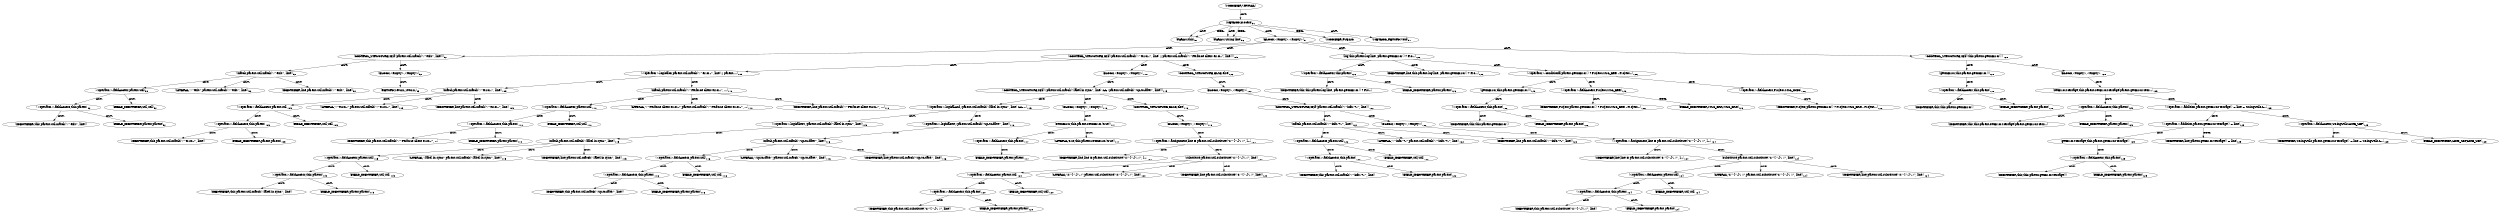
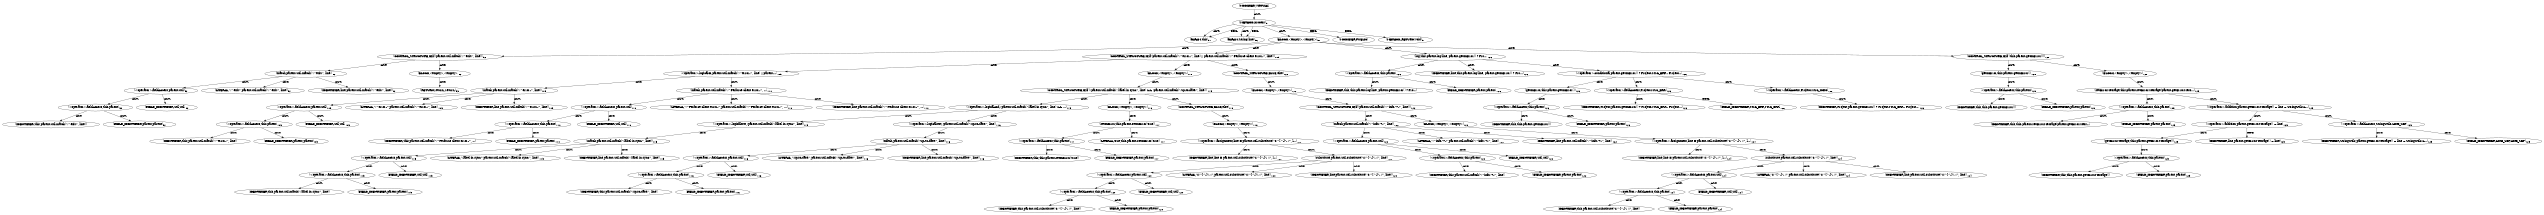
  digraph {
    n1 [label=<(METHOD,process)<SUB>91</SUB>>]
    n2 [label=<(PARAM,this)<SUB>91</SUB>>]
    n3 [label=<(PARAM,String line)<SUB>96</SUB>>]
    n4 [label=<(BLOCK,&lt;empty&gt;,&lt;empty&gt;)<SUB>91</SUB>>]
    n5 [label=<(MODIFIER,PUBLIC)>]
    n6 [label=<(METHOD_RETURN,void)<SUB>91</SUB>>]
    n7 [label=<(CONTROL_STRUCTURE,IF,if (parent.util.match(&quot;/^exit/&quot;, line)))<SUB>92</SUB>>]
    n8 [label=<(CONTROL_STRUCTURE,IF,if (parent.util.match(&quot;/^error:/&quot;, line) || parent.util.match(&quot;/^Perforce client error:/&quot;, line)))<SUB>109</SUB>>]
    n9 [label=<(log,this.parent.log(line, parent.getInError() ? Pro...)<SUB>126</SUB>>]
    n10 [label=<(CONTROL_STRUCTURE,IF,if (this.parent.getInError()))<SUB>128</SUB>>]
    n11 [label=<(MODIFIER,VIRTUAL)>]
    n12 [label=<(match,parent.util.match(&quot;/^exit/&quot;, line))<SUB>92</SUB>>]
    n13 [label=<(BLOCK,&lt;empty&gt;,&lt;empty&gt;)<SUB>92</SUB>>]
    n14 [label=<(&lt;operator&gt;.logicalOr,parent.util.match(&quot;/^error:/&quot;, line) || parent....)<SUB>109</SUB>>]
    n15 [label=<(BLOCK,&lt;empty&gt;,&lt;empty&gt;)<SUB>110</SUB>>]
    n16 [label=<(CONTROL_STRUCTURE,ELSE,else)<SUB>122</SUB>>]
    n17 [label=<(&lt;operator&gt;.fieldAccess,this.parent)<SUB>126</SUB>>]
    n18 [label=<(IDENTIFIER,line,this.parent.log(line, parent.getInError() ? Pro...)<SUB>126</SUB>>]
    n19 [label=<(&lt;operator&gt;.conditional,parent.getInError() ? Project.MSG_ERR : Project...)<SUB>126</SUB>>]
    n20 [label=<(getInError,this.parent.getInError())<SUB>128</SUB>>]
    n21 [label=<(BLOCK,&lt;empty&gt;,&lt;empty&gt;)<SUB>128</SUB>>]
    n22 [label=<(&lt;operator&gt;.fieldAccess,parent.util)<SUB>92</SUB>>]
    n23 [label=<(LITERAL,&quot;/^exit/&quot;,parent.util.match(&quot;/^exit/&quot;, line))<SUB>92</SUB>>]
    n24 [label=<(IDENTIFIER,line,parent.util.match(&quot;/^exit/&quot;, line))<SUB>92</SUB>>]
    n25 [label=<(RETURN,return;,return;)<SUB>93</SUB>>]
    n26 [label=<(&lt;operator&gt;.fieldAccess,this.parent)<SUB>92</SUB>>]
    n27 [label=<(FIELD_IDENTIFIER,util,util)<SUB>92</SUB>>]
    n28 [label=<(IDENTIFIER,this,parent.util.match(&quot;/^exit/&quot;, line))>]
    n29 [label=<(FIELD_IDENTIFIER,parent,parent)<SUB>92</SUB>>]
    n30 [label=<(match,parent.util.match(&quot;/^error:/&quot;, line))<SUB>109</SUB>>]
    n31 [label=<(match,parent.util.match(&quot;/^Perforce client error:/&quot;, ...)<SUB>110</SUB>>]
    n32 [label=<(CONTROL_STRUCTURE,IF,if (!parent.util.match(&quot;/label in sync/&quot;, line) &amp;&amp; !parent.util.match(&quot;/up-to-date/&quot;, line)))<SUB>115</SUB>>]
    n33 [label=<(BLOCK,&lt;empty&gt;,&lt;empty&gt;)<SUB>122</SUB>>]
    n34 [label=<(&lt;operator&gt;.fieldAccess,parent.util)<SUB>109</SUB>>]
    n35 [label=<(LITERAL,&quot;/^error:/&quot;,parent.util.match(&quot;/^error:/&quot;, line))<SUB>109</SUB>>]
    n36 [label=<(IDENTIFIER,line,parent.util.match(&quot;/^error:/&quot;, line))<SUB>109</SUB>>]
    n37 [label=<(&lt;operator&gt;.fieldAccess,parent.util)<SUB>110</SUB>>]
    n38 [label=<(LITERAL,&quot;/^Perforce client error:/&quot;,parent.util.match(&quot;/^Perforce client error:/&quot;, ...)<SUB>110</SUB>>]
    n39 [label=<(IDENTIFIER,line,parent.util.match(&quot;/^Perforce client error:/&quot;, ...)<SUB>110</SUB>>]
    n40 [label=<(&lt;operator&gt;.fieldAccess,this.parent)<SUB>109</SUB>>]
    n41 [label=<(FIELD_IDENTIFIER,util,util)<SUB>109</SUB>>]
    n42 [label=<(IDENTIFIER,this,parent.util.match(&quot;/^error:/&quot;, line))>]
    n43 [label=<(FIELD_IDENTIFIER,parent,parent)<SUB>109</SUB>>]
    n44 [label=<(&lt;operator&gt;.fieldAccess,this.parent)<SUB>110</SUB>>]
    n45 [label=<(FIELD_IDENTIFIER,util,util)<SUB>110</SUB>>]
    n46 [label=<(IDENTIFIER,this,parent.util.match(&quot;/^Perforce client error:/&quot;, ...)>]
    n47 [label=<(FIELD_IDENTIFIER,parent,parent)<SUB>110</SUB>>]
    n48 [label=<(&lt;operator&gt;.logicalAnd,!parent.util.match(&quot;/label in sync/&quot;, line) &amp;&amp; ...)<SUB>115</SUB>>]
    n49 [label=<(BLOCK,&lt;empty&gt;,&lt;empty&gt;)<SUB>116</SUB>>]
    n50 [label=<(CONTROL_STRUCTURE,ELSE,else)<SUB>118</SUB>>]
    n51 [label=<(&lt;operator&gt;.logicalNot,!parent.util.match(&quot;/label in sync/&quot;, line))<SUB>115</SUB>>]
    n52 [label=<(&lt;operator&gt;.logicalNot,!parent.util.match(&quot;/up-to-date/&quot;, line))<SUB>116</SUB>>]
    n53 [label=<(setInError,this.parent.setInError(true))<SUB>117</SUB>>]
    n54 [label=<(BLOCK,&lt;empty&gt;,&lt;empty&gt;)<SUB>118</SUB>>]
    n55 [label=<(match,parent.util.match(&quot;/label in sync/&quot;, line))<SUB>115</SUB>>]
    n56 [label=<(match,parent.util.match(&quot;/up-to-date/&quot;, line))<SUB>116</SUB>>]
    n57 [label=<(&lt;operator&gt;.fieldAccess,parent.util)<SUB>115</SUB>>]
    n58 [label=<(LITERAL,&quot;/label in sync/&quot;,parent.util.match(&quot;/label in sync/&quot;, line))<SUB>115</SUB>>]
    n59 [label=<(IDENTIFIER,line,parent.util.match(&quot;/label in sync/&quot;, line))<SUB>115</SUB>>]
    n60 [label=<(&lt;operator&gt;.fieldAccess,this.parent)<SUB>115</SUB>>]
    n61 [label=<(FIELD_IDENTIFIER,util,util)<SUB>115</SUB>>]
    n62 [label=<(IDENTIFIER,this,parent.util.match(&quot;/label in sync/&quot;, line))>]
    n63 [label=<(FIELD_IDENTIFIER,parent,parent)<SUB>115</SUB>>]
    n64 [label=<(&lt;operator&gt;.fieldAccess,parent.util)<SUB>116</SUB>>]
    n65 [label=<(LITERAL,&quot;/up-to-date/&quot;,parent.util.match(&quot;/up-to-date/&quot;, line))<SUB>116</SUB>>]
    n66 [label=<(IDENTIFIER,line,parent.util.match(&quot;/up-to-date/&quot;, line))<SUB>116</SUB>>]
    n67 [label=<(&lt;operator&gt;.fieldAccess,this.parent)<SUB>116</SUB>>]
    n68 [label=<(FIELD_IDENTIFIER,util,util)<SUB>116</SUB>>]
    n69 [label=<(IDENTIFIER,this,parent.util.match(&quot;/up-to-date/&quot;, line))>]
    n70 [label=<(FIELD_IDENTIFIER,parent,parent)<SUB>116</SUB>>]
    n71 [label=<(&lt;operator&gt;.fieldAccess,this.parent)<SUB>117</SUB>>]
    n72 [label=<(LITERAL,true,this.parent.setInError(true))<SUB>117</SUB>>]
+   n73 [label=<(IDENTIFIER,this,this.parent.setInError(true))>]
    n74 [label=<(FIELD_IDENTIFIER,parent,parent)<SUB>117</SUB>>]
    n75 [label=<(&lt;operator&gt;.assignment,line = parent.util.substitute(&quot;s/^[^:]*: //&quot;, l...)<SUB>120</SUB>>]
    n76 [label=<(IDENTIFIER,line,line = parent.util.substitute(&quot;s/^[^:]*: //&quot;, l...)<SUB>120</SUB>>]
    n77 [label=<(substitute,parent.util.substitute(&quot;s/^[^:]*: //&quot;, line))<SUB>120</SUB>>]
    n78 [label=<(&lt;operator&gt;.fieldAccess,parent.util)<SUB>120</SUB>>]
    n79 [label=<(LITERAL,&quot;s/^[^:]*: //&quot;,parent.util.substitute(&quot;s/^[^:]*: //&quot;, line))<SUB>120</SUB>>]
    n80 [label=<(IDENTIFIER,line,parent.util.substitute(&quot;s/^[^:]*: //&quot;, line))<SUB>120</SUB>>]
    n81 [label=<(&lt;operator&gt;.fieldAccess,this.parent)<SUB>120</SUB>>]
    n82 [label=<(FIELD_IDENTIFIER,util,util)<SUB>120</SUB>>]
    n83 [label=<(IDENTIFIER,this,parent.util.substitute(&quot;s/^[^:]*: //&quot;, line))>]
    n84 [label=<(FIELD_IDENTIFIER,parent,parent)<SUB>120</SUB>>]
    n85 [label=<(CONTROL_STRUCTURE,IF,if (parent.util.match(&quot;/^info.*?:/&quot;, line)))<SUB>122</SUB>>]
    n86 [label=<(match,parent.util.match(&quot;/^info.*?:/&quot;, line))<SUB>122</SUB>>]
    n87 [label=<(BLOCK,&lt;empty&gt;,&lt;empty&gt;)<SUB>122</SUB>>]
    n88 [label=<(&lt;operator&gt;.fieldAccess,parent.util)<SUB>122</SUB>>]
    n89 [label=<(LITERAL,&quot;/^info.*?:/&quot;,parent.util.match(&quot;/^info.*?:/&quot;, line))<SUB>122</SUB>>]
    n90 [label=<(IDENTIFIER,line,parent.util.match(&quot;/^info.*?:/&quot;, line))<SUB>122</SUB>>]
    n91 [label=<(&lt;operator&gt;.assignment,line = parent.util.substitute(&quot;s/^[^:]*: //&quot;, l...)<SUB>124</SUB>>]
    n92 [label=<(&lt;operator&gt;.fieldAccess,this.parent)<SUB>122</SUB>>]
    n93 [label=<(FIELD_IDENTIFIER,util,util)<SUB>122</SUB>>]
    n94 [label=<(IDENTIFIER,this,parent.util.match(&quot;/^info.*?:/&quot;, line))>]
    n95 [label=<(FIELD_IDENTIFIER,parent,parent)<SUB>122</SUB>>]
    n96 [label=<(IDENTIFIER,line,line = parent.util.substitute(&quot;s/^[^:]*: //&quot;, l...)<SUB>124</SUB>>]
    n97 [label=<(substitute,parent.util.substitute(&quot;s/^[^:]*: //&quot;, line))<SUB>124</SUB>>]
    n98 [label=<(&lt;operator&gt;.fieldAccess,parent.util)<SUB>124</SUB>>]
    n99 [label=<(LITERAL,&quot;s/^[^:]*: //&quot;,parent.util.substitute(&quot;s/^[^:]*: //&quot;, line))<SUB>124</SUB>>]
    n100 [label=<(IDENTIFIER,line,parent.util.substitute(&quot;s/^[^:]*: //&quot;, line))<SUB>124</SUB>>]
    n101 [label=<(&lt;operator&gt;.fieldAccess,this.parent)<SUB>124</SUB>>]
    n102 [label=<(FIELD_IDENTIFIER,util,util)<SUB>124</SUB>>]
    n103 [label=<(IDENTIFIER,this,parent.util.substitute(&quot;s/^[^:]*: //&quot;, line))>]
    n104 [label=<(FIELD_IDENTIFIER,parent,parent)<SUB>124</SUB>>]
    n105 [label=<(IDENTIFIER,this,this.parent.log(line, parent.getInError() ? Pro...)>]
    n106 [label=<(FIELD_IDENTIFIER,parent,parent)<SUB>126</SUB>>]
    n107 [label=<(getInError,this.parent.getInError())<SUB>126</SUB>>]
    n108 [label=<(&lt;operator&gt;.fieldAccess,Project.MSG_ERR)<SUB>126</SUB>>]
    n109 [label=<(&lt;operator&gt;.fieldAccess,Project.MSG_INFO)<SUB>126</SUB>>]
    n110 [label=<(&lt;operator&gt;.fieldAccess,this.parent)<SUB>126</SUB>>]
    n111 [label=<(IDENTIFIER,Project,parent.getInError() ? Project.MSG_ERR : Project...)<SUB>126</SUB>>]
    n112 [label=<(FIELD_IDENTIFIER,MSG_ERR,MSG_ERR)<SUB>126</SUB>>]
    n113 [label=<(IDENTIFIER,Project,parent.getInError() ? Project.MSG_ERR : Project...)<SUB>126</SUB>>]
    n114 [label=<(IDENTIFIER,this,this.parent.getInError())>]
    n115 [label=<(FIELD_IDENTIFIER,parent,parent)<SUB>126</SUB>>]
    n116 [label=<(&lt;operator&gt;.fieldAccess,this.parent)<SUB>128</SUB>>]
    n117 [label=<(setErrorMessage,this.parent.setErrorMessage(parent.getErrorMess...)<SUB>129</SUB>>]
    n118 [label=<(IDENTIFIER,this,this.parent.getInError())>]
    n119 [label=<(FIELD_IDENTIFIER,parent,parent)<SUB>128</SUB>>]
    n120 [label=<(&lt;operator&gt;.fieldAccess,this.parent)<SUB>129</SUB>>]
    n121 [label=<(&lt;operator&gt;.addition,parent.getErrorMessage() + line + StringUtils.L...)<SUB>129</SUB>>]
    n122 [label=<(IDENTIFIER,this,this.parent.setErrorMessage(parent.getErrorMess...)>]
    n123 [label=<(FIELD_IDENTIFIER,parent,parent)<SUB>129</SUB>>]
    n124 [label=<(&lt;operator&gt;.addition,parent.getErrorMessage() + line)<SUB>129</SUB>>]
    n125 [label=<(&lt;operator&gt;.fieldAccess,StringUtils.LINE_SEP)<SUB>129</SUB>>]
    n126 [label=<(getErrorMessage,this.parent.getErrorMessage())<SUB>129</SUB>>]
    n127 [label=<(IDENTIFIER,line,parent.getErrorMessage() + line)<SUB>129</SUB>>]
    n128 [label=<(IDENTIFIER,StringUtils,parent.getErrorMessage() + line + StringUtils.L...)<SUB>129</SUB>>]
    n129 [label=<(FIELD_IDENTIFIER,LINE_SEP,LINE_SEP)<SUB>129</SUB>>]
    n130 [label=<(&lt;operator&gt;.fieldAccess,this.parent)<SUB>129</SUB>>]
    n131 [label=<(IDENTIFIER,this,this.parent.getErrorMessage())>]
    n132 [label=<(FIELD_IDENTIFIER,parent,parent)<SUB>129</SUB>>]
    n1 -> n2 [label="AST: "]
    n1 -> n2 [label="DDG: "]
    n1 -> n3 [label="AST: "]
    n1 -> n3 [label="DDG: "]
    n1 -> n4 [label="AST: "]
    n1 -> n5 [label="DDG: "]
-   n1 -> n6 [label="AST: "]
+   n1 -> n6 [label="DDG: "]
    n4 -> n7 [label="AST: "]
    n4 -> n8 [label="AST: "]
    n4 -> n9 [label="AST: "]
    n4 -> n10 [label="AST: "]
    n7 -> n12 [label="AST: "]
    n7 -> n13 [label="AST: "]
    n8 -> n14 [label="AST: "]
    n8 -> n15 [label="AST: "]
    n8 -> n16 [label="AST: "]
    n9 -> n17 [label="AST: "]
    n9 -> n18 [label="AST: "]
    n9 -> n19 [label="AST: "]
    n10 -> n20 [label="AST: "]
    n10 -> n21 [label="AST: "]
    n11 -> n1 [label="AST: "]
    n12 -> n22 [label="AST: "]
    n12 -> n23 [label="AST: "]
    n12 -> n24 [label="AST: "]
    n13 -> n25 [label="AST: "]
    n14 -> n30 [label="AST: "]
    n14 -> n31 [label="AST: "]
    n15 -> n32 [label="AST: "]
    n16 -> n33 [label="AST: "]
    n17 -> n105 [label="AST: "]
    n17 -> n106 [label="AST: "]
    n19 -> n107 [label="AST: "]
    n19 -> n108 [label="AST: "]
    n19 -> n109 [label="AST: "]
    n20 -> n116 [label="AST: "]
    n21 -> n117 [label="AST: "]
    n22 -> n26 [label="AST: "]
    n22 -> n27 [label="AST: "]
    n26 -> n28 [label="AST: "]
    n26 -> n29 [label="AST: "]
    n30 -> n34 [label="AST: "]
    n30 -> n35 [label="AST: "]
    n30 -> n36 [label="AST: "]
    n31 -> n37 [label="AST: "]
    n31 -> n38 [label="AST: "]
    n31 -> n39 [label="AST: "]
    n32 -> n48 [label="AST: "]
    n32 -> n49 [label="AST: "]
    n32 -> n50 [label="AST: "]
    n33 -> n85 [label="AST: "]
    n34 -> n40 [label="AST: "]
    n34 -> n41 [label="AST: "]
    n37 -> n44 [label="AST: "]
    n37 -> n45 [label="AST: "]
    n40 -> n42 [label="AST: "]
    n40 -> n43 [label="AST: "]
    n44 -> n46 [label="AST: "]
    n44 -> n47 [label="AST: "]
    n48 -> n51 [label="AST: "]
    n48 -> n52 [label="AST: "]
    n49 -> n53 [label="AST: "]
    n50 -> n54 [label="AST: "]
    n51 -> n55 [label="AST: "]
    n52 -> n56 [label="AST: "]
    n53 -> n71 [label="AST: "]
    n53 -> n72 [label="AST: "]
    n54 -> n75 [label="AST: "]
    n55 -> n57 [label="AST: "]
    n55 -> n58 [label="AST: "]
    n55 -> n59 [label="AST: "]
    n56 -> n64 [label="AST: "]
    n56 -> n65 [label="AST: "]
    n56 -> n66 [label="AST: "]
    n57 -> n60 [label="AST: "]
    n57 -> n61 [label="AST: "]
    n60 -> n62 [label="AST: "]
    n60 -> n63 [label="AST: "]
    n64 -> n67 [label="AST: "]
    n64 -> n68 [label="AST: "]
    n67 -> n69 [label="AST: "]
    n67 -> n70 [label="AST: "]
+   n71 -> n73 [label="AST: "]
    n71 -> n74 [label="AST: "]
    n75 -> n76 [label="AST: "]
    n75 -> n77 [label="AST: "]
    n77 -> n78 [label="AST: "]
    n77 -> n79 [label="AST: "]
    n77 -> n80 [label="AST: "]
    n78 -> n81 [label="AST: "]
    n78 -> n82 [label="AST: "]
    n81 -> n83 [label="AST: "]
    n81 -> n84 [label="AST: "]
    n85 -> n86 [label="AST: "]
    n85 -> n87 [label="AST: "]
    n86 -> n88 [label="AST: "]
    n86 -> n89 [label="AST: "]
    n86 -> n90 [label="AST: "]
    n87 -> n91 [label="AST: "]
    n88 -> n92 [label="AST: "]
    n88 -> n93 [label="AST: "]
    n91 -> n96 [label="AST: "]
    n91 -> n97 [label="AST: "]
    n92 -> n94 [label="AST: "]
    n92 -> n95 [label="AST: "]
    n97 -> n98 [label="AST: "]
    n97 -> n99 [label="AST: "]
    n97 -> n100 [label="AST: "]
    n98 -> n101 [label="AST: "]
    n98 -> n102 [label="AST: "]
    n101 -> n103 [label="AST: "]
    n101 -> n104 [label="AST: "]
    n107 -> n110 [label="AST: "]
    n108 -> n111 [label="AST: "]
    n108 -> n112 [label="DDG: "]
    n109 -> n113 [label="AST: "]
    n110 -> n114 [label="AST: "]
    n110 -> n115 [label="AST: "]
    n116 -> n118 [label="AST: "]
    n116 -> n119 [label="AST: "]
    n117 -> n120 [label="AST: "]
    n117 -> n121 [label="AST: "]
    n120 -> n122 [label="AST: "]
    n120 -> n123 [label="AST: "]
    n121 -> n124 [label="AST: "]
    n121 -> n125 [label="AST: "]
    n124 -> n126 [label="AST: "]
    n124 -> n127 [label="DDG: "]
    n125 -> n128 [label="AST: "]
    n125 -> n129 [label="AST: "]
    n126 -> n130 [label="AST: "]
    n130 -> n131 [label="AST: "]
    n130 -> n132 [label="AST: "]
  }
